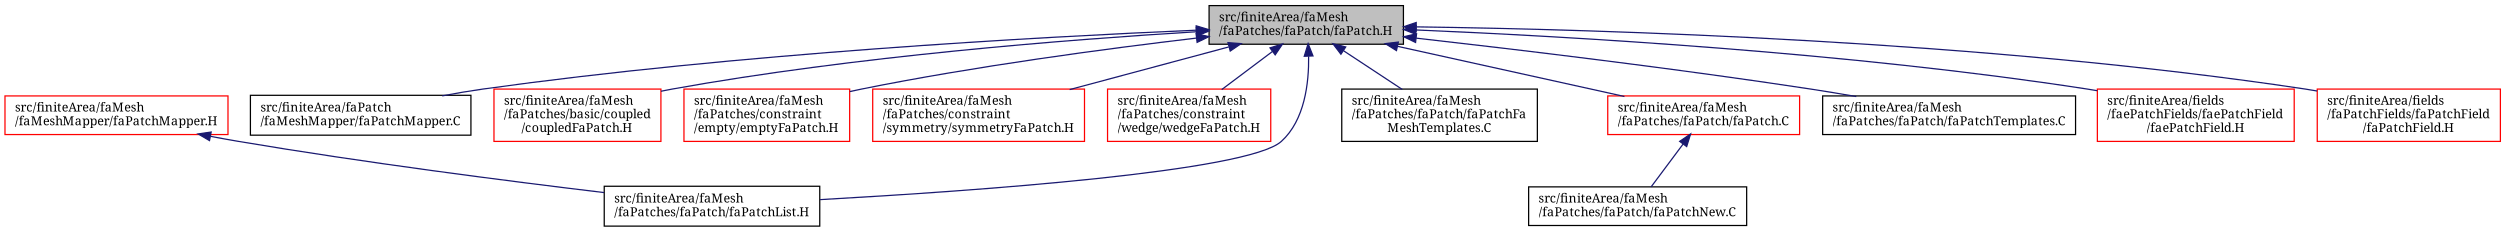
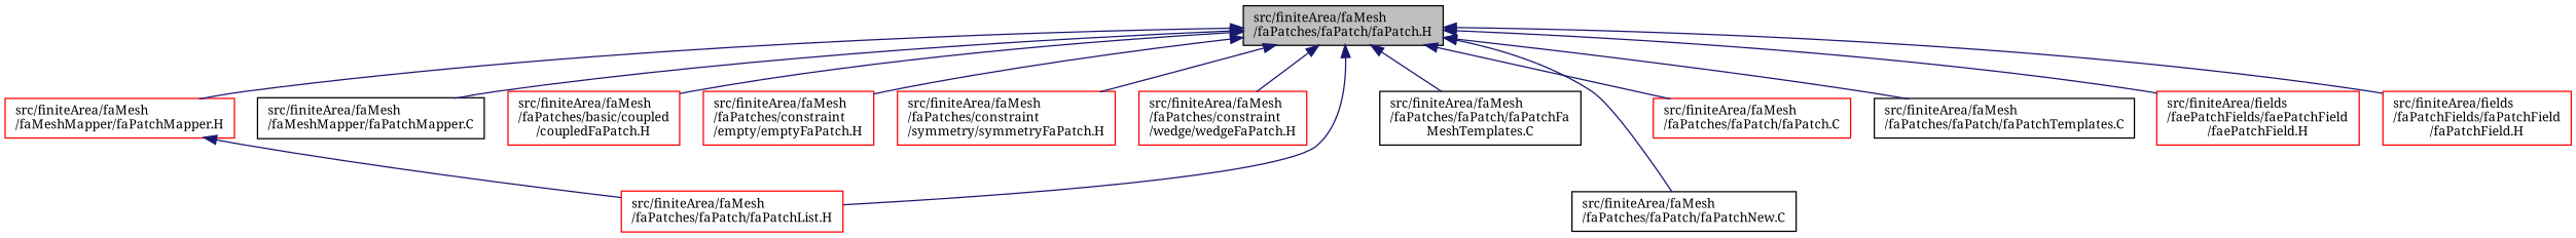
  digraph {
    fontname="Noto Serif"
    node [color=red fontname="Noto Serif" fontsize=10 shape=record]
    edge [color=midnightblue dir=back fontname="Noto Serif" fontsize=10 labelfontname=Helvetica labelfontsize=10 style=solid]
    n1 [color=black fillcolor=grey75 fontcolor=black height=0.2 label="src/finiteArea/faMesh\l/faPatches/faPatch/faPatch.H" style=filled width=0.4]
    n2 [height=0.2 label="src/finiteArea/faMesh\l/faMeshMapper/faPatchMapper.H" width=0.4]
-   n3 [color=black height=0.2 label="src/finiteArea/faPatch\l/faMeshMapper/faPatchMapper.C" width=0.4]
+   n3 [color=black height=0.2 label="src/finiteArea/faMesh\l/faMeshMapper/faPatchMapper.C" width=0.4]
    n4 [height=0.2 label="src/finiteArea/faMesh\l/faPatches/basic/coupled\l/coupledFaPatch.H" width=0.4]
    n5 [height=0.2 label="src/finiteArea/faMesh\l/faPatches/constraint\l/empty/emptyFaPatch.H" width=0.4]
    n6 [height=0.2 label="src/finiteArea/faMesh\l/faPatches/constraint\l/symmetry/symmetryFaPatch.H" width=0.4]
    n7 [height=0.2 label="src/finiteArea/faMesh\l/faPatches/constraint\l/wedge/wedgeFaPatch.H" width=0.4]
    n8 [height=0.2 label="src/finiteArea/faMesh\l/faPatches/faPatch/faPatch.C" width=0.4]
    n9 [color=black height=0.2 label="src/finiteArea/faMesh\l/faPatches/faPatch/faPatchFa\lMeshTemplates.C" width=0.4]
-   n10 [color=black height=0.2 label="src/finiteArea/faMesh\l/faPatches/faPatch/faPatchList.H" width=0.4]
+   n10 [height=0.2 label="src/finiteArea/faMesh\l/faPatches/faPatch/faPatchList.H" width=0.4]
    n11 [color=black height=0.2 label="src/finiteArea/faMesh\l/faPatches/faPatch/faPatchNew.C" width=0.4]
    n12 [color=black height=0.2 label="src/finiteArea/faMesh\l/faPatches/faPatch/faPatchTemplates.C" width=0.4]
    n13 [height=0.2 label="src/finiteArea/fields\l/faePatchFields/faePatchField\l/faePatchField.H" width=0.4]
    n14 [height=0.2 label="src/finiteArea/fields\l/faPatchFields/faPatchField\l/faPatchField.H" width=0.4]
+   n1 -> n2
    n1 -> n3
    n1 -> n4
    n1 -> n5
    n1 -> n6
    n1 -> n7
    n1 -> n8
    n1 -> n9
    n1 -> n10
-   n8 -> n11
+   n1 -> n11
    n1 -> n12
    n1 -> n13
    n1 -> n14
    n2 -> n10
  }
